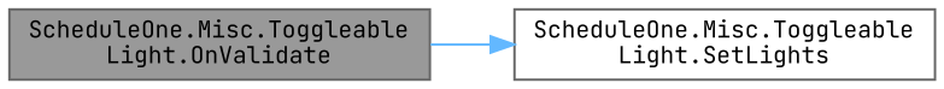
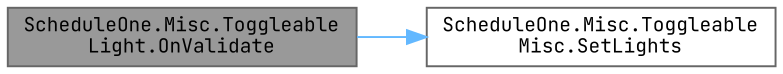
  digraph {
    rankdir=LR
    fontname="JetBrains Mono"
    node [fontname="JetBrains Mono" fontsize=10 shape=box style=filled]
    n1 [color=gray40 fillcolor=grey60 fontcolor=black height=0.2 label="ScheduleOne.Misc.Toggleable\lLight.OnValidate" width=0.4]
-   n2 [color=grey40 fillcolor=white height=0.2 label="ScheduleOne.Misc.Toggleable\lLight.SetLights" width=0.4]
+   n2 [color=grey40 fillcolor=white height=0.2 label="ScheduleOne.Misc.Toggleable\lMisc.SetLights" width=0.4]
    n1 -> n2 [color=steelblue1 fontname="JetBrains Mono" fontsize=10 labelfontname=Helvetica labelfontsize=10 style=solid]
  }
